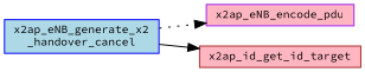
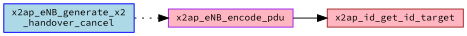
  digraph {
    fontname="Source Code Pro"
    rankdir=LR
    node [fillcolor=lightpink fontname="Source Code Pro" fontsize=10 shape=box style=filled]
    edge [color=black fontname="Source Code Pro" fontsize=10 labelfontname=Helvetica labelfontsize=10]
    n1 [color=blue fillcolor=lightblue fontcolor=black height=0.2 label="x2ap_eNB_generate_x2\l_handover_cancel" width=0.4]
    n2 [color=purple height=0.2 label=x2ap_eNB_encode_pdu width=0.4]
    n3 [color=brown height=0.2 label=x2ap_id_get_id_target width=0.4]
    n1 -> n2 [style=dotted]
-   n1 -> n3 [style=solid]
+   n2 -> n3 [style=solid]
  }
